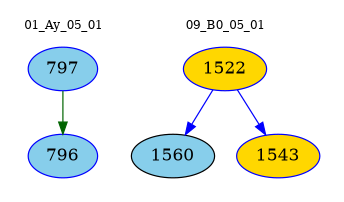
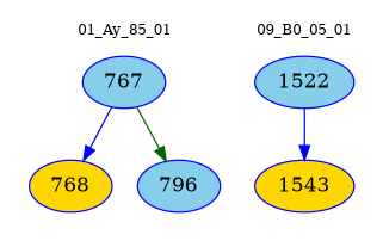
  digraph {
    node [color=blue fillcolor=skyblue style=filled]
    edge [color=blue]
-   n1 [label=797]
+   n1 [label=767]
+   n2 [fillcolor=gold label=768]
    n3 [label=796]
-   n4 [fillcolor=gold label=1522]
-   n5 [color=black label=1560]
+   n4 [label=1522]
    n6 [fillcolor=gold label=1543]
    subgraph cluster_1 {
      color=white
      fontsize=10
-     label="01_Ay_05_01"
+     label="01_Ay_85_01"
      n1
+     n2
      n3
    }
    subgraph cluster_2 {
      color=white
      fontsize=10
      label="09_B0_05_01"
      n4
-     n5
      n6
    }
+   n1 -> n2
    n1 -> n3 [color=darkgreen]
-   n4 -> n5
    n4 -> n6
  }
